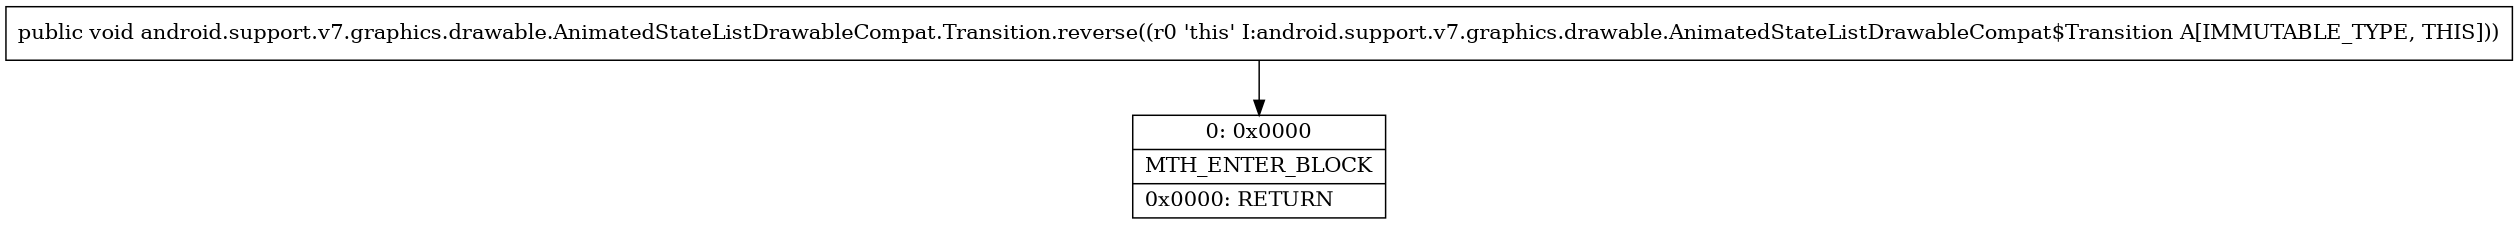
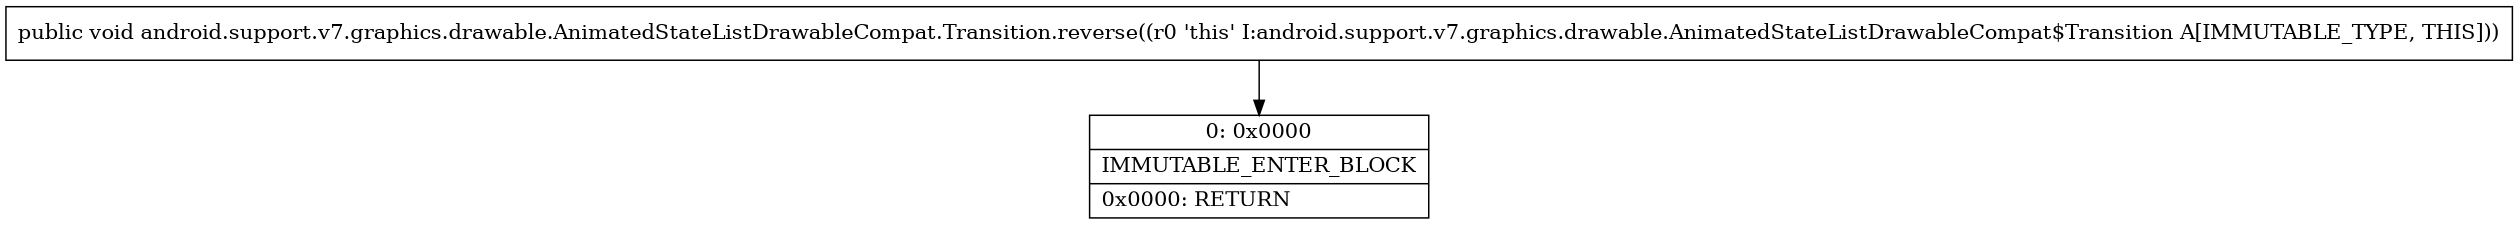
  digraph {
    node [shape=record]
-   n1 [label="{0\:\ 0x0000|MTH_ENTER_BLOCK\l|0x0000: RETURN   \l}"]
+   n1 [label="{0\:\ 0x0000|IMMUTABLE_ENTER_BLOCK\l|0x0000: RETURN   \l}"]
    n2 [label="{public void android.support.v7.graphics.drawable.AnimatedStateListDrawableCompat.Transition.reverse((r0 'this' I:android.support.v7.graphics.drawable.AnimatedStateListDrawableCompat$Transition A[IMMUTABLE_TYPE, THIS])) }"]
    n2 -> n1
  }
